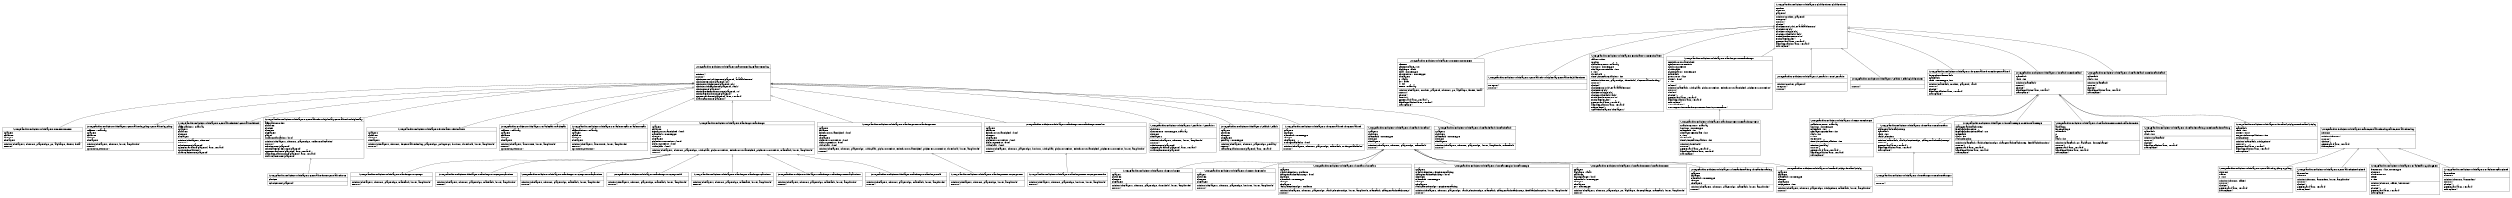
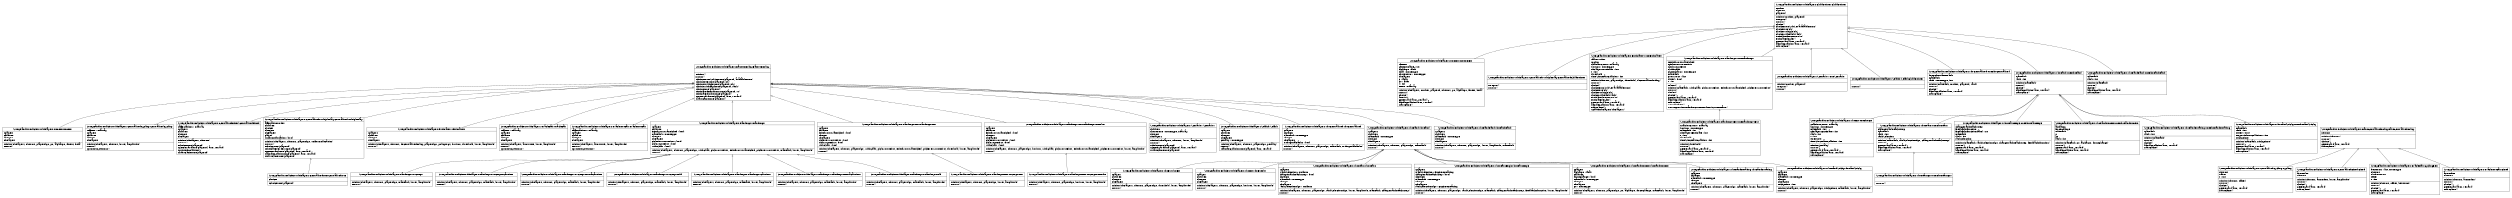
  digraph {
    rankdir=BT
    node [shape=record]
    edge [arrowhead=empty arrowtail=none]
    n1 [label="{SMPyBandits.PoliciesMultiPlayers.ALOHA.ALOHA|_players\lchildren\lnbArms\lnbPlayers\l|__init__(nbPlayers, nbArms, playerAlgo, p0, alpha_p0, ftnext, beta)\l__str__()\l}"]
    n2 [label="{SMPyBandits.PoliciesMultiPlayers.BaseMPPolicy.BaseMPPolicy|\l|__init__()\l__str__()\l_choiceFromSubSet_one(playerId, availableArms)\l_choiceIMP_one(playerId, nb)\l_choiceMultiple_one(playerId, nb)\l_choiceWithRank_one(playerId, rank)\l_choice_one(playerId)\l_estimatedBestArms_one(playerId, M)\l_estimatedOrder_one(playerId)\l_getReward_one(playerId, arm, reward)\l_startGame_one(playerId)\l}"]
    n3 [label="{SMPyBandits.PoliciesMultiPlayers.ALOHA.oneALOHA|_ftnext\l_ftnext_name : str\lalpha_p0 : float\lbeta : NoneType\lchosenArm : NoneType\lnbPlayers\lp : float\lp0 : float\lt : int\ltnext : ndarray\l|__init__(nbPlayers, mother, playerId, nbArms, p0, alpha_p0, ftnext, beta)\l__str__()\lchoice()\lftnext(t)\lgetReward(arm, reward)\lhandleCollision(arm, reward)\lstartGame()\l}"]
    n4 [label="{SMPyBandits.PoliciesMultiPlayers.ChildPointer.ChildPointer|mother\lnbArms\lplayerId\l|__init__(mother, playerId)\l__repr__()\l__str__()\lchoice()\lchoiceFromSubSet(availableArms)\lchoiceIMP(nb)\lchoiceMultiple(nb)\lchoiceWithRank(rank)\lestimatedBestArms(M)\lestimatedOrder()\lgetReward(arm, reward)\lhandleCollision(arm, reward)\lstartGame()\l}"]
    n5 [label="{SMPyBandits.PoliciesMultiPlayers.BaseCentralizedPolicy.BaseCentralizedPolicy|nbArms\l|__init__(nbArms)\l__str__()\lchoice()\lgetReward(arm, reward)\lstartGame()\l}"]
    n6 [label="{SMPyBandits.PoliciesMultiPlayers.CentralizedCycling.CentralizedCycling|_offsets : ndarray\l_players\lchildren\lnbArms\lnbPlayers\l|__init__(nbPlayers, nbArms, lower, amplitude)\l__str__()\l_printNbCollisions()\l}"]
    n7 [label="{SMPyBandits.PoliciesMultiPlayers.CentralizedCycling.Cycling|nbArms\loffset\lt : int\l|__init__(nbArms, offset)\l__str__()\lchoice()\lgetReward(arm, reward)\lstartGame()\l}"]
    n8 [label="{SMPyBandits.PoliciesMultiPlayers.CentralizedFixed.CentralizedFixed|_affectations : ndarray\l_players\lchildren\lnbArms\lnbPlayers\l|__init__(nbPlayers, nbArms)\l__str__()\l_choice_one(playerId)\l_getReward_one(playerId, arm, reward)\l_printNbCollisions()\l_startGame_one(playerId)\l}"]
    n9 [label="{SMPyBandits.PoliciesMultiPlayers.CentralizedFixed.Fixed|armIndex\lnbArms\l|__init__(nbArms, armIndex, lower, amplitude)\l__str__()\lchoice()\lgetReward(arm, reward)\lstartGame()\l}"]
    n10 [label="{SMPyBandits.PoliciesMultiPlayers.CentralizedIMP.CentralizedIMP|choices\l|_choice_one(playerId)\l}"]
    n11 [label="{SMPyBandits.PoliciesMultiPlayers.CentralizedMultiplePlay.CentralizedMultiplePlay|affectation_order\lchildren\lchoices\lnbArms\lnbPlayers\lplayer\luniformAllocation : bool\l|__init__(nbPlayers, nbArms, playerAlgo, uniformAllocation)\l__str__()\l_choice_one(playerId)\l_estimatedOrder_one(playerId)\l_getReward_one(playerId, arm, reward)\l_handleCollision_one(playerId, arm, reward)\l_startGame_one(playerId)\l}"]
    n12 [label="{SMPyBandits.PoliciesMultiPlayers.CentralizedMultiplePlay.CentralizedChildPointer|\l|__repr__()\l__str__()\l}"]
    n13 [label="{SMPyBandits.PoliciesMultiPlayers.EstimateM.EstimateM|_players\lchildren\lnbArms\lnbPlayers\l|__init__(nbPlayers, nbArms, decentralizedPolicy, playerAlgo, policyArgs, horizon, threshold, lower, amplitude)\l__str__()\l}"]
    n14 [label="{SMPyBandits.PoliciesMultiPlayers.EstimateM.oneEstimateM|_fakeMother\l_policy\lcollisionCount : ndarray\lhorizon : NoneType\lnbPlayersEstimate : int\lt : int\lthreshold\ltimeSinceLastCollision : int\l|__init__(nbArms, playerAlgo, threshold, decentralizedPolicy)\l__str__()\lchoice()\lchoiceFromSubSet(availableArms)\lchoiceIMP(nb)\lchoiceMultiple(nb)\lchoiceWithRank(rank)\lestimatedBestArms(M)\lestimatedOrder()\lgetReward(arm, reward)\lhandleCollision(arm, reward)\lstartGame()\lupdateNbPlayers(nbPlayers)\l}"]
    n15 [label="{SMPyBandits.PoliciesMultiPlayers.OracleFair.CyclingBest|bestArms : list, NoneType\lnbArms\lnb_bestArms\loffset\lt : int\l|__init__(nbArms, offset, bestArms)\l__str__()\lchoice()\lgetReward(arm, reward)\lstartGame()\l}"]
    n16 [label="{SMPyBandits.PoliciesMultiPlayers.OracleFair.OracleFair|_offsets : ndarray\l_players\lchildren\lnbArms\lnbPlayers\l|__init__(nbPlayers, armsMAB, lower, amplitude)\l__str__()\l_printNbCollisions()\l}"]
    n17 [label="{SMPyBandits.PoliciesMultiPlayers.OracleNotFair.Fixed|armIndex\lnbArms\l|__init__(nbArms, armIndex)\l__str__()\lchoice()\lgetReward(arm, reward)\lstartGame()\l}"]
    n18 [label="{SMPyBandits.PoliciesMultiPlayers.OracleNotFair.OracleNotFair|_affectations : ndarray\l_players\lchildren\lnbArms\lnbPlayers\l|__init__(nbPlayers, armsMAB, lower, amplitude)\l__str__()\l_printNbCollisions()\l}"]
    n19 [label="{SMPyBandits.PoliciesMultiPlayers.RandTopM.MCTopM|\l|__init__(nbPlayers, nbArms, playerAlgo, maxRank, lower, amplitude)\l__str__()\l}"]
    n20 [label="{SMPyBandits.PoliciesMultiPlayers.RandTopM.RandTopM|_players\lchildren\lexitIfWorstWasPicked : bool\lmaxRank : NoneType\lnbArms\lnbPlayers\lpickPrevWorstFirst : bool\lpickWorstFirst : bool\lwithChair : bool\l|__init__(nbPlayers, nbArms, playerAlgo, withChair, pickWorstFirst, exitIfWorstWasPicked, pickPrevWorstFirst, maxRank, lower, amplitude)\l__str__()\l}"]
    n21 [label="{SMPyBandits.PoliciesMultiPlayers.RandTopM.MCTopMCautious|\l|__init__(nbPlayers, nbArms, playerAlgo, maxRank, lower, amplitude)\l__str__()\l}"]
    n22 [label="{SMPyBandits.PoliciesMultiPlayers.RandTopM.MCTopMExtraCautious|\l|__init__(nbPlayers, nbArms, playerAlgo, maxRank, lower, amplitude)\l__str__()\l}"]
    n23 [label="{SMPyBandits.PoliciesMultiPlayers.RandTopM.MCTopMOld|\l|__init__(nbPlayers, nbArms, playerAlgo, maxRank, lower, amplitude)\l__str__()\l}"]
    n24 [label="{SMPyBandits.PoliciesMultiPlayers.RandTopM.RandTopMCautious|\l|__init__(nbPlayers, nbArms, playerAlgo, maxRank, lower, amplitude)\l__str__()\l}"]
    n25 [label="{SMPyBandits.PoliciesMultiPlayers.RandTopM.RandTopMExtraCautious|\l|__init__(nbPlayers, nbArms, playerAlgo, maxRank, lower, amplitude)\l__str__()\l}"]
    n26 [label="{SMPyBandits.PoliciesMultiPlayers.RandTopM.RandTopMOld|\l|__init__(nbPlayers, nbArms, playerAlgo, maxRank, lower, amplitude)\l__str__()\l}"]
    n27 [label="{SMPyBandits.PoliciesMultiPlayers.RandTopM.oneRandTopM|_exitIfWorstWasPicked\l_pickPrevWorstFirst\l_pickWorstFirst\l_withChair\lchosen_arm : NoneType\lmaxRank\lprevWorst : list\lsitted : bool\lt : int\l|Mbest()\l__init__(maxRank, withChair, pickWorstFirst, exitIfWorstWasPicked, pickPrevWorstFirst)\l__str__()\l_index()\lchoice()\lgetReward(arm, reward)\lhandleCollision(arm, reward)\lstartGame()\lworst_Mbest()\lworst_previous__and__current_Mbest(current_arm)\l}"]
    n28 [label="{SMPyBandits.PoliciesMultiPlayers.RandTopMEst.MCTopMEst|\l|__init__(nbPlayers, nbArms, playerAlgo, lower, amplitude)\l__str__()\l}"]
    n29 [label="{SMPyBandits.PoliciesMultiPlayers.RandTopMEst.RandTopMEst|_players\lchildren\lexitIfWorstWasPicked : bool\lnbArms\lnbPlayers\lpickPrevWorstFirst : bool\lpickWorstFirst : bool\lwithChair : bool\l|__init__(nbPlayers, nbArms, playerAlgo, withChair, pickWorstFirst, exitIfWorstWasPicked, pickPrevWorstFirst, threshold, lower, amplitude)\l__str__()\l}"]
    n30 [label="{SMPyBandits.PoliciesMultiPlayers.RandTopMEst.MCTopMEstPlus|\l|__init__(nbPlayers, nbArms, playerAlgo, horizon, lower, amplitude)\l__str__()\l}"]
    n31 [label="{SMPyBandits.PoliciesMultiPlayers.RandTopMEst.RandTopMEstPlus|_players\lchildren\lexitIfWorstWasPicked : bool\lnbArms\lnbPlayers\lpickPrevWorstFirst : bool\lpickWorstFirst : bool\lwithChair : bool\l|__init__(nbPlayers, nbArms, playerAlgo, horizon, withChair, pickWorstFirst, exitIfWorstWasPicked, pickPrevWorstFirst, lower, amplitude)\l__str__()\l}"]
    n32 [label="{SMPyBandits.PoliciesMultiPlayers.RandTopMEst.oneRandTopMEst|collisionCount : ndarray\lhorizon : NoneType\lmaxRank : int\lnbPlayersEstimate : int\lt : int\lthreshold\ltimeSinceLastCollision : int\l|__init__(threshold)\l__str__()\lgetReward(arm, reward)\lhandleCollision(arm, reward)\lstartGame()\l}"]
    n33 [label="{SMPyBandits.PoliciesMultiPlayers.Scenario1.OneScenario1|\l|__init__(mother, playerId)\l__repr__()\l__str__()\l}"]
    n34 [label="{SMPyBandits.PoliciesMultiPlayers.Scenario1.Scenario1|children\lchosenOne : NoneType, ndarray\lnbArms\lnbPlayers\l|__init__(nbPlayers, nbArms, lower, amplitude)\l__str__()\l_choice_one(playerId)\l_getReward_one(playerId, arm, reward)\l_startGame_one(playerId)\l}"]
    n35 [label="{SMPyBandits.PoliciesMultiPlayers.Selfish.Selfish|_players\lchildren\lnbArms\lnbPlayers\lpenalty : NoneType\l|__init__(nbPlayers, nbArms, playerAlgo, penalty)\l__str__()\l_handleCollision_one(playerId, arm, reward)\l}"]
    n36 [label="{SMPyBandits.PoliciesMultiPlayers.Selfish.SelfishChildPointer|\l|__str__()\l}"]
    n37 [label="{SMPyBandits.PoliciesMultiPlayers.rhoCentralized.oneRhoCentralized|keep_the_same_rank\lmaxRank\lrank : NoneType, int\l|__init__(maxRank, mother, playerId, rank)\l__str__()\lchoice()\lhandleCollision(arm, reward)\lstartGame()\l}"]
    n38 [label="{SMPyBandits.PoliciesMultiPlayers.rhoCentralized.rhoCentralized|_players\lchildren\lmaxRank : NoneType\lnbArms\lnbPlayers\lorthogonalRanks : bool\l|__init__(nbPlayers, nbArms, playerAlgo, maxRank, orthogonalRanks)\l__str__()\l}"]
    n39 [label="{SMPyBandits.PoliciesMultiPlayers.rhoEst.oneRhoEst|collisionCount : ndarray\lhorizon : NoneType\lmaxRank : int\lnbPlayersEstimate : int\lrank : int\lt : int\lthreshold\ltimeSinceLastCollision : int\l|__init__(penalty)\l__str__()\lgetReward(arm, reward)\lhandleCollision(arm, reward)\lstartGame()\l}"]
    n40 [label="{SMPyBandits.PoliciesMultiPlayers.rhoRand.oneRhoRand|maxRank\lrank : int\l|__init__(maxRank)\l__str__()\lchoice()\lhandleCollision(arm, reward)\lstartGame()\l}"]
    n41 [label="{SMPyBandits.PoliciesMultiPlayers.rhoEst.rhoEst|_players\lchildren\lnbArms\lnbPlayers\l|__init__(nbPlayers, nbArms, playerAlgo, threshold, lower, amplitude)\l__str__()\l}"]
    n42 [label="{SMPyBandits.PoliciesMultiPlayers.rhoRand.rhoRand|_players\lchildren\lmaxRank : NoneType\lnbArms\lnbPlayers\l|__init__(nbPlayers, nbArms, playerAlgo, maxRank)\l__str__()\l}"]
    n43 [label="{SMPyBandits.PoliciesMultiPlayers.rhoEst.rhoEstPlus|_players\lchildren\lnbArms\lnbPlayers\l|__init__(nbPlayers, nbArms, playerAlgo, horizon, lower, amplitude)\l__str__()\l}"]
    n44 [label="{SMPyBandits.PoliciesMultiPlayers.rhoLearn.oneRhoLearn|change_rank_each_step\lmaxRank\lrank : int\lrankSelection\l|__init__(maxRank, rankSelectionAlgo, change_rank_each_step)\l__str__()\lgetReward(arm, reward)\lhandleCollision(arm, reward)\lstartGame()\l}"]
    n45 [label="{SMPyBandits.PoliciesMultiPlayers.rhoLearn.rhoLearn|_players\l_rankSelection : Uniform\lchange_rank_each_step : bool\lchildren\lmaxRank : NoneType\lnbArms\lnbPlayers\lrankSelectionAlgo : Uniform\l|__init__(nbPlayers, nbArms, playerAlgo, rankSelectionAlgo, lower, amplitude, maxRank, change_rank_each_step)\l__str__()\l}"]
    n46 [label="{SMPyBandits.PoliciesMultiPlayers.rhoLearnEst.oneRhoLearnEst|\l|__str__()\l}"]
    n47 [label="{SMPyBandits.PoliciesMultiPlayers.rhoLearnExp3.oneRhoLearnExp3|change_rank_each_step\lfeedback_function\lfeedback_function_label : str\lmaxRank\lrank : int\lrankSelection\l|__init__(maxRank, rankSelectionAlgo, change_rank_each_step, feedback_function)\l__str__()\lgetReward(arm, reward)\lhandleCollision(arm, reward)\lstartGame()\l}"]
    n48 [label="{SMPyBandits.PoliciesMultiPlayers.rhoLearnExp3.rhoLearnExp3|_players\l_rankSelection : Exp3Decreasing\lchange_rank_each_step : bool\lchildren\lmaxRank : NoneType\lnbArms\lnbPlayers\lrankSelectionAlgo : Exp3Decreasing\l|__init__(nbPlayers, nbArms, playerAlgo, rankSelectionAlgo, maxRank, change_rank_each_step, feedback_function, lower, amplitude)\l__str__()\l}"]
    n49 [label="{SMPyBandits.PoliciesMultiPlayers.rhoRandALOHA.oneRhoRandALOHA|alpha_p0\lforceChange\lmaxRank\lp\lp0\lrank : int\l|__init__(maxRank, p0, alpha_p0, forceChange)\l__str__()\lgetReward(arm, reward)\lhandleCollision(arm, reward)\lstartGame()\l}"]
    n50 [label="{SMPyBandits.PoliciesMultiPlayers.rhoRandALOHA.rhoRandALOHA|_players\lalpha_p0 : float\lchildren\lforceChange : bool\lmaxRank : NoneType\lnbArms\lnbPlayers\lp0 : NoneType\l|__init__(nbPlayers, nbArms, playerAlgo, p0, alpha_p0, forceChange, maxRank, lower, amplitude)\l__str__()\l}"]
    n51 [label="{SMPyBandits.PoliciesMultiPlayers.rhoRandRand.oneRhoRandRand|maxRank\lrank : int\l|__init__(maxRank)\l__str__()\lchoice()\lhandleCollision(arm, reward)\lstartGame()\l}"]
    n52 [label="{SMPyBandits.PoliciesMultiPlayers.rhoRandRand.rhoRandRand|_players\lchildren\lmaxRank : NoneType\lnbArms\lnbPlayers\l|__init__(nbPlayers, nbArms, playerAlgo, lower, amplitude, maxRank)\l__str__()\l}"]
    n53 [label="{SMPyBandits.PoliciesMultiPlayers.rhoRandRotating.oneRhoRandRotating|maxRank\lrank : int\l|__init__(maxRank)\l__str__()\lchoice()\lhandleCollision(arm, reward)\lstartGame()\l}"]
    n54 [label="{SMPyBandits.PoliciesMultiPlayers.rhoRandRotating.rhoRandRotating|_players\lchildren\lmaxRank : NoneType\lnbArms\lnbPlayers\l|__init__(nbPlayers, nbArms, playerAlgo, maxRank, lower, amplitude)\l__str__()\l}"]
    n55 [label="{SMPyBandits.PoliciesMultiPlayers.rhoRandSticky.oneRhoRandSticky|maxRank\lrank : int\lsitted : bool\lstepsWithoutCollisions : int\lstickyTime\l|__init__(maxRank, stickyTime)\l__str__()\lgetReward(arm, reward)\lhandleCollision(arm, reward)\lstartGame()\l}"]
    n56 [label="{SMPyBandits.PoliciesMultiPlayers.rhoRandSticky.rhoRandSticky|_players\lchildren\lmaxRank : NoneType\lnbArms\lnbPlayers\lstickyTime : int\l|__init__(nbPlayers, nbArms, playerAlgo, stickyTime, maxRank, lower, amplitude)\l__str__()\l}"]
    n1 -> n2
    n3 -> n4
    n6 -> n2
    n7 -> n5
    n8 -> n2
    n9 -> n5
    n10 -> n11
    n11 -> n2
    n12 -> n4
    n13 -> n2
    n14 -> n4
    n15 -> n5
    n16 -> n2
    n17 -> n5
    n18 -> n2
    n19 -> n20
    n20 -> n2
    n21 -> n20
    n22 -> n20
    n23 -> n20
    n24 -> n20
    n25 -> n20
    n26 -> n20
    n27 -> n4
    n28 -> n29
    n29 -> n2
    n30 -> n31
    n31 -> n2
    n32 -> n27
    n33 -> n4
    n34 -> n2
    n35 -> n2
    n36 -> n4
    n37 -> n4
    n38 -> n2
    n39 -> n40
    n40 -> n4
    n41 -> n42
+   n42 -> n2
    n43 -> n42
    n44 -> n40
    n45 -> n42
    n46 -> n44
    n47 -> n40
    n48 -> n42
    n49 -> n40
    n50 -> n42
    n51 -> n4
    n52 -> n2
    n53 -> n40
    n54 -> n42
    n55 -> n40
    n56 -> n42
  }
